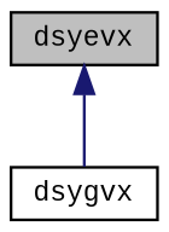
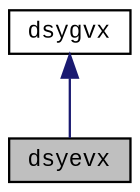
  digraph {
    rankdir=TB
    fontname="Liberation Mono"
    node [color=black fontname="Liberation Mono" fontsize=10 shape=record style=filled]
    n1 [fillcolor=grey75 fontcolor=black height=0.2 label=dsyevx width=0.4]
    n2 [fillcolor=white height=0.2 label=dsygvx width=0.4]
-   n1 -> n2 [color=midnightblue dir=back fontname="Liberation Mono" fontsize=10 labelfontname=Helvetica labelfontsize=10 style=solid]
+   n2 -> n1 [color=midnightblue dir=back fontname="Liberation Mono" fontsize=10 labelfontname=Helvetica labelfontsize=10 style=solid]
  }
